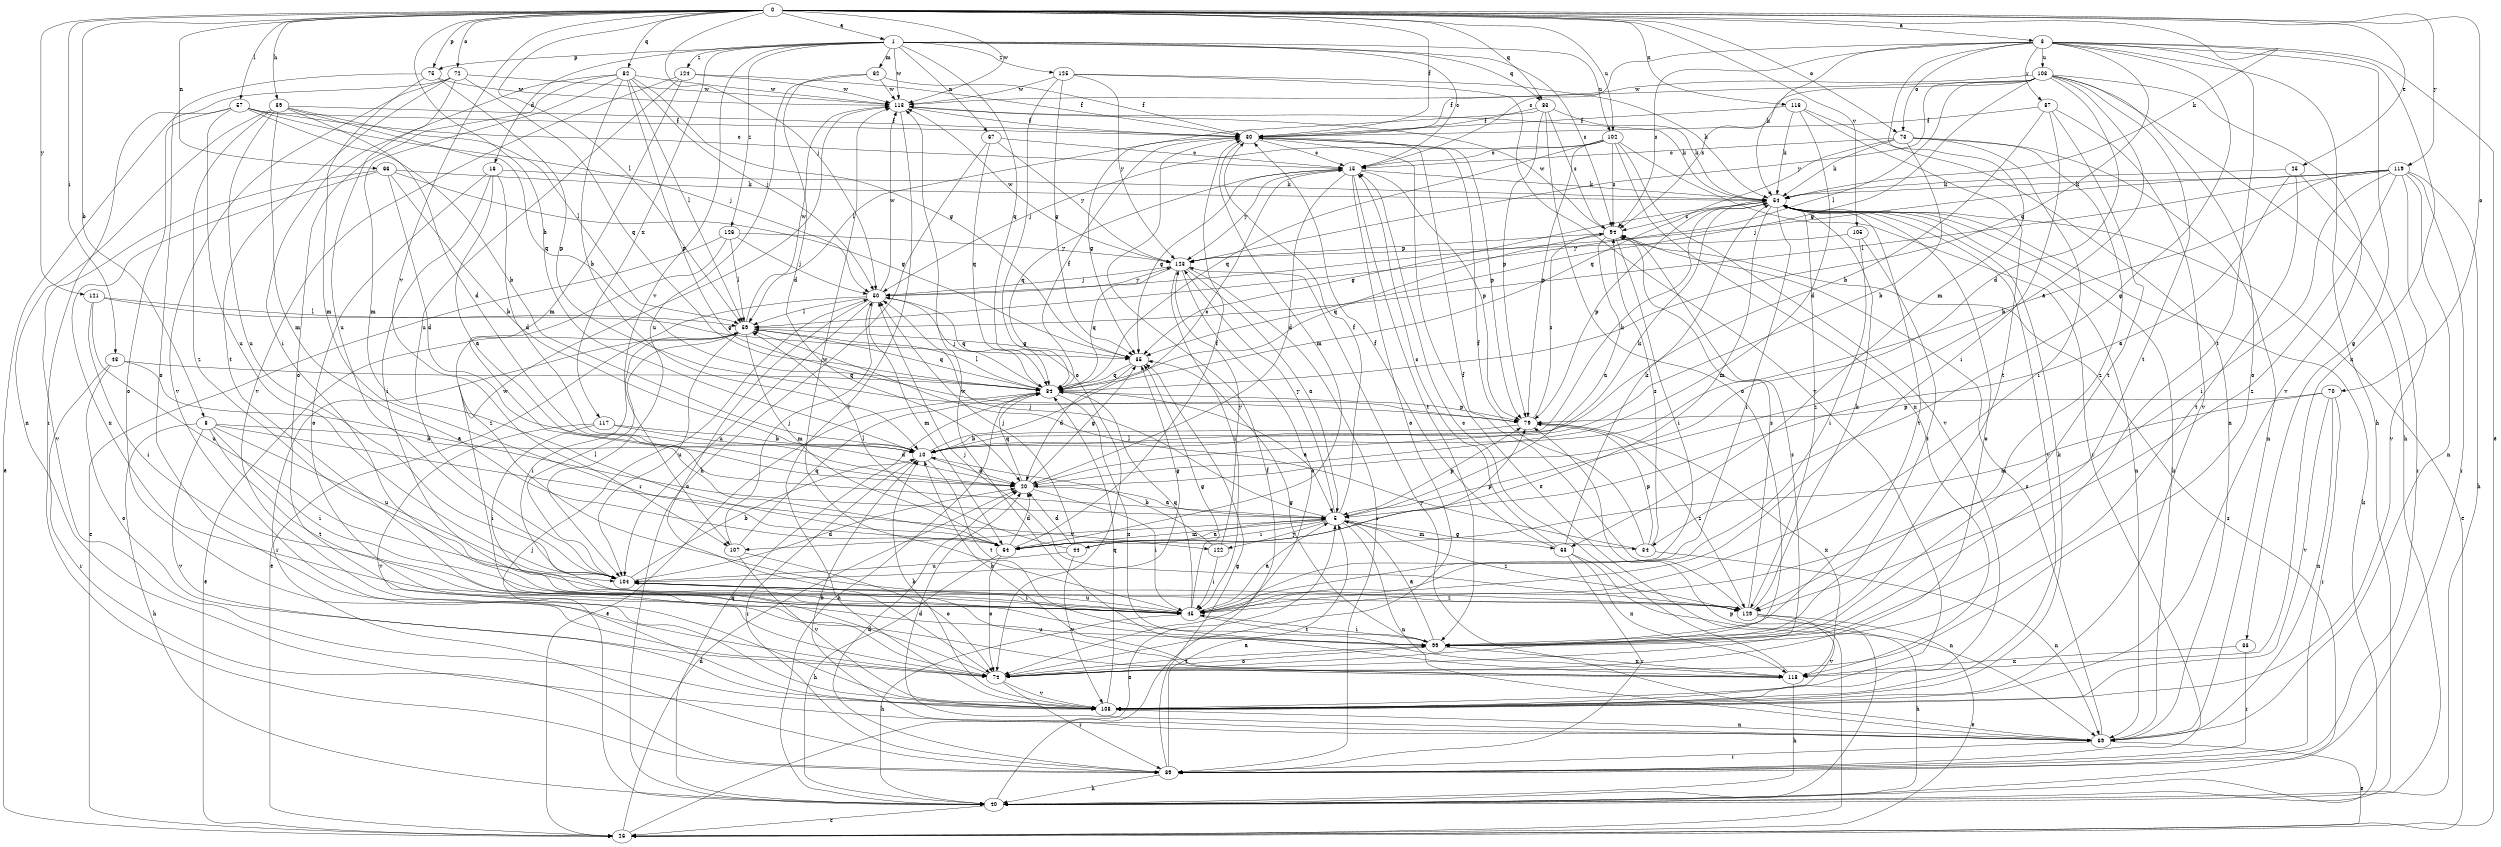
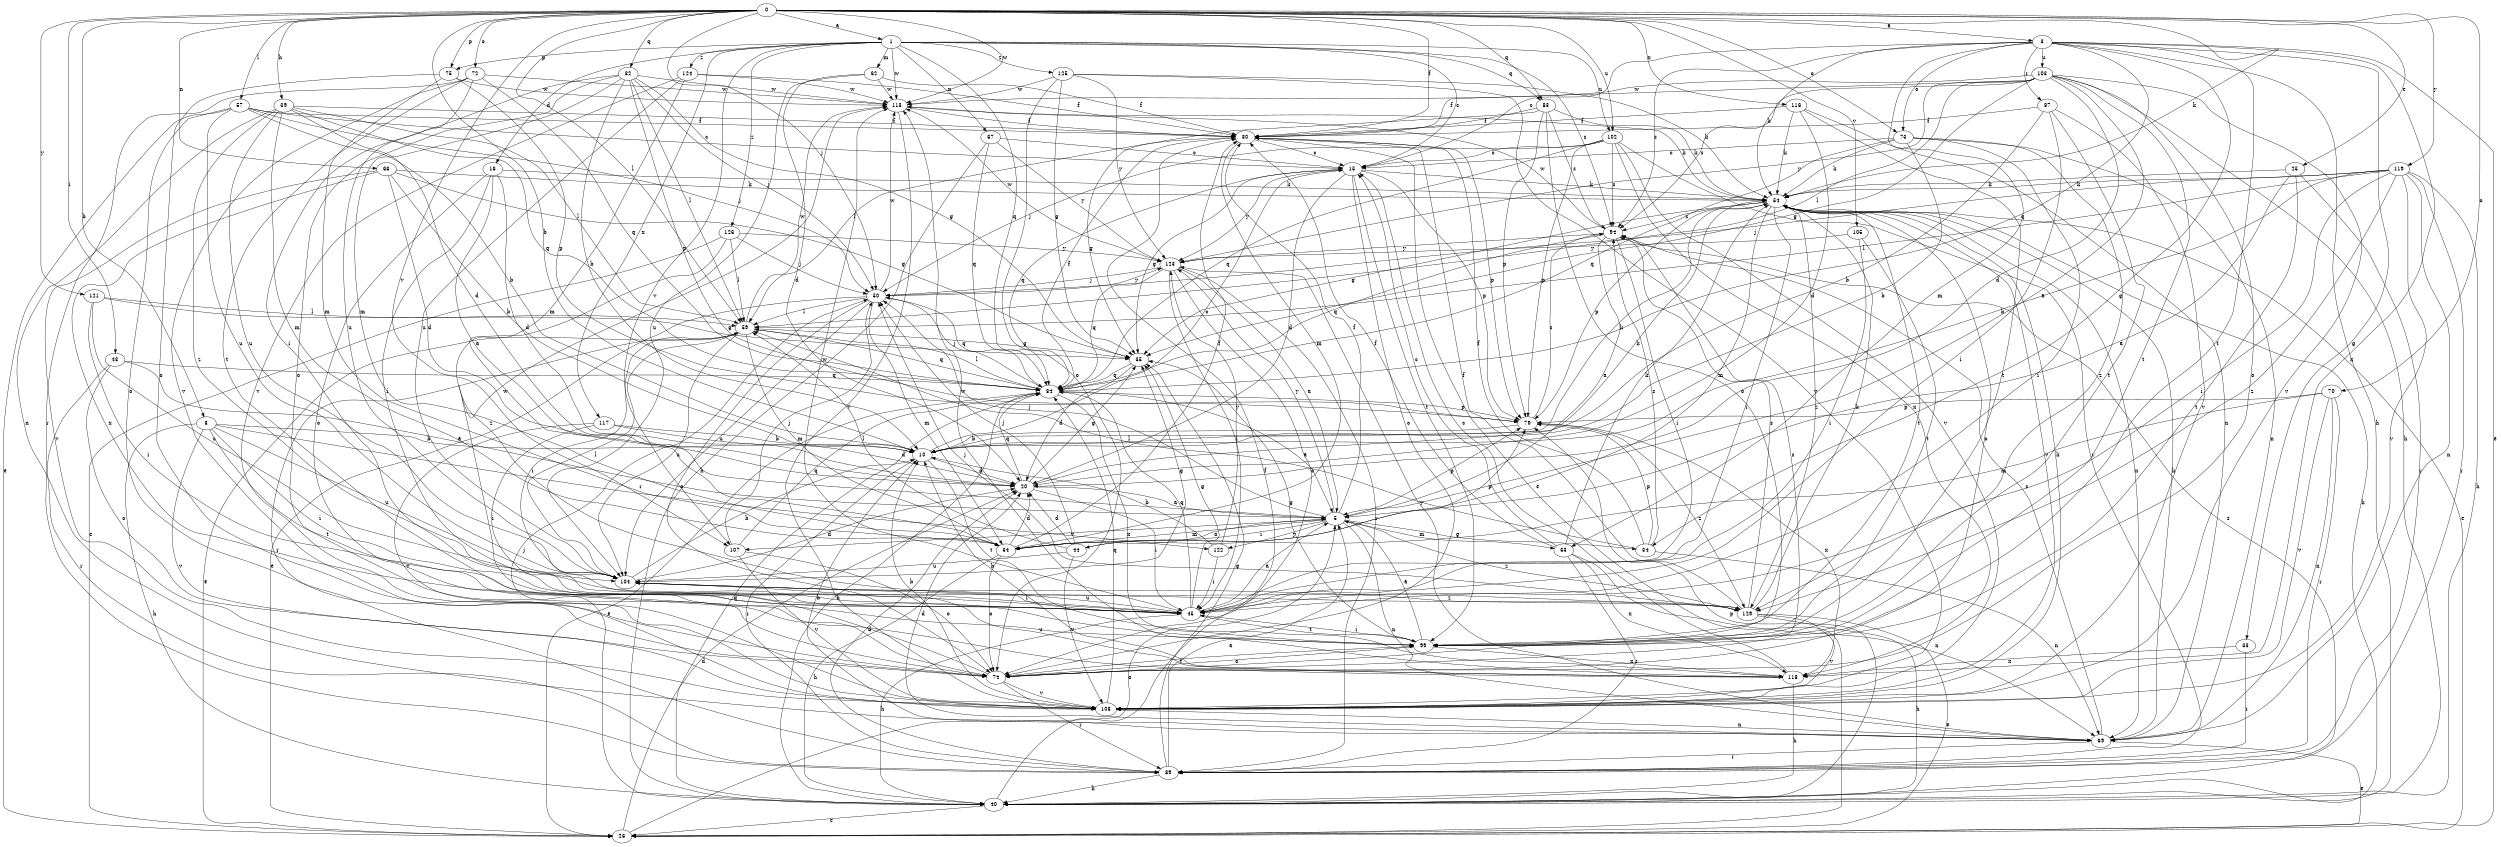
  strict digraph {
    0
    1
    3
    8
    10
    25
    30
    39
    43
    50
    54
    57
    59
    66
    70
    72
    73
    75
    82
    83
    102
    105
    107
    113
    116
    119
    121
    15
    16
    62
    67
    84
    94
    117
    124
    125
    126
    26
    33
    34
    40
    63
    87
    99
    103
    118
    122
    45
    104
    108
    89
    20
    5
    64
    79
    35
    69
    129
    74
    123
    44
    0 -> 1 [label=a]
    0 -> 3 [label=a]
    0 -> 8 [label=b]
    0 -> 10 [label=b]
    0 -> 25 [label=e]
    0 -> 30 [label=f]
    0 -> 39 [label=h]
    0 -> 43 [label=i]
    0 -> 50 [label=j]
    0 -> 54 [label=k]
    0 -> 57 [label=l]
    0 -> 59 [label=l]
    0 -> 66 [label=n]
    0 -> 70 [label=o]
    0 -> 72 [label=o]
    0 -> 73 [label=o]
    0 -> 75 [label=p]
    0 -> 82 [label=q]
    0 -> 83 [label=q]
    0 -> 102 [label=u]
    0 -> 105 [label=v]
    0 -> 107 [label=v]
    0 -> 113 [label=w]
    0 -> 116 [label=x]
    0 -> 119 [label=y]
    0 -> 121 [label=y]
    1 -> 75 [label=p]
    1 -> 83 [label=q]
    1 -> 102 [label=u]
    1 -> 107 [label=v]
    1 -> 113 [label=w]
    1 -> 15 [label=c]
    1 -> 16 [label=d]
    1 -> 62 [label=m]
    1 -> 67 [label=n]
    1 -> 84 [label=q]
    1 -> 94 [label=s]
    1 -> 117 [label=x]
    1 -> 124 [label=z]
    1 -> 125 [label=z]
    1 -> 126 [label=z]
    3 -> 54 [label=k]
    3 -> 73 [label=o]
    3 -> 15 [label=c]
    3 -> 84 [label=q]
    3 -> 94 [label=s]
    3 -> 26 [label=e]
    3 -> 33 [label=g]
    3 -> 34 [label=g]
    3 -> 40 [label=h]
    3 -> 63 [label=m]
    3 -> 87 [label=r]
    3 -> 99 [label=t]
    3 -> 103 [label=u]
    3 -> 118 [label=x]
    8 -> 10 [label=b]
    8 -> 40 [label=h]
    8 -> 99 [label=t]
    8 -> 122 [label=r]
    8 -> 45 [label=i]
    8 -> 104 [label=u]
    8 -> 108 [label=v]
    10 -> 54 [label=k]
    10 -> 15 [label=c]
    10 -> 99 [label=t]
    10 -> 89 [label=r]
    10 -> 20 [label=d]
    25 -> 54 [label=k]
    25 -> 99 [label=t]
    25 -> 89 [label=r]
    25 -> 5 [label=a]
    30 -> 15 [label=c]
    30 -> 26 [label=e]
    30 -> 64 [label=m]
    30 -> 79 [label=p]
    30 -> 35 [label=g]
    39 -> 30 [label=f]
    39 -> 59 [label=l]
    39 -> 84 [label=q]
    39 -> 104 [label=u]
    39 -> 20 [label=d]
    39 -> 64 [label=m]
    39 -> 69 [label=n]
    39 -> 129 [label=z]
    43 -> 84 [label=q]
    43 -> 89 [label=r]
    43 -> 5 [label=a]
    43 -> 74 [label=o]
    50 -> 59 [label=l]
    50 -> 113 [label=w]
    50 -> 84 [label=q]
    50 -> 26 [label=e]
    50 -> 104 [label=u]
    50 -> 64 [label=m]
    50 -> 74 [label=o]
    50 -> 123 [label=y]
    54 -> 94 [label=s]
    54 -> 26 [label=e]
    54 -> 99 [label=t]
    54 -> 45 [label=i]
    54 -> 108 [label=v]
    54 -> 64 [label=m]
    54 -> 79 [label=p]
    54 -> 35 [label=g]
    54 -> 69 [label=n]
    54 -> 129 [label=z]
    54 -> 74 [label=o]
    57 -> 10 [label=b]
    57 -> 30 [label=f]
    57 -> 50 [label=j]
    57 -> 15 [label=c]
    57 -> 26 [label=e]
    57 -> 104 [label=u]
    57 -> 74 [label=o]
    59 -> 113 [label=w]
    59 -> 84 [label=q]
    59 -> 26 [label=e]
    59 -> 45 [label=i]
    59 -> 104 [label=u]
    59 -> 89 [label=r]
    59 -> 64 [label=m]
    59 -> 35 [label=g]
    66 -> 10 [label=b]
    66 -> 54 [label=k]
    66 -> 118 [label=x]
    66 -> 108 [label=v]
    66 -> 20 [label=d]
    66 -> 35 [label=g]
    70 -> 108 [label=v]
    70 -> 89 [label=r]
    70 -> 64 [label=m]
    70 -> 79 [label=p]
    70 -> 69 [label=n]
    72 -> 113 [label=w]
    72 -> 84 [label=q]
    72 -> 99 [label=t]
    72 -> 104 [label=u]
    72 -> 108 [label=v]
    72 -> 89 [label=r]
    73 -> 10 [label=b]
    73 -> 54 [label=k]
    73 -> 15 [label=c]
    73 -> 84 [label=q]
    73 -> 45 [label=i]
    73 -> 69 [label=n]
    73 -> 129 [label=z]
    75 -> 113 [label=w]
    75 -> 64 [label=m]
    75 -> 79 [label=p]
    75 -> 74 [label=o]
    82 -> 10 [label=b]
    82 -> 50 [label=j]
    82 -> 59 [label=l]
    82 -> 113 [label=w]
    82 -> 45 [label=i]
    82 -> 64 [label=m]
    82 -> 79 [label=p]
    82 -> 35 [label=g]
    82 -> 74 [label=o]
    83 -> 30 [label=f]
    83 -> 54 [label=k]
    83 -> 59 [label=l]
    83 -> 94 [label=s]
    83 -> 79 [label=p]
    83 -> 74 [label=o]
    102 -> 50 [label=j]
    102 -> 15 [label=c]
    102 -> 84 [label=q]
    102 -> 94 [label=s]
    102 -> 118 [label=x]
    102 -> 108 [label=v]
    102 -> 89 [label=r]
    102 -> 79 [label=p]
    105 -> 99 [label=t]
    105 -> 45 [label=i]
    105 -> 123 [label=y]
    107 -> 50 [label=j]
    107 -> 84 [label=q]
    107 -> 108 [label=v]
    107 -> 74 [label=o]
    113 -> 30 [label=f]
    113 -> 54 [label=k]
    113 -> 108 [label=v]
    116 -> 30 [label=f]
    116 -> 54 [label=k]
    116 -> 99 [label=t]
    116 -> 20 [label=d]
    116 -> 69 [label=n]
    119 -> 10 [label=b]
    119 -> 50 [label=j]
    119 -> 54 [label=k]
    119 -> 59 [label=l]
    119 -> 40 [label=h]
    119 -> 45 [label=i]
    119 -> 108 [label=v]
    119 -> 89 [label=r]
    119 -> 69 [label=n]
    119 -> 129 [label=z]
    121 -> 59 [label=l]
    121 -> 45 [label=i]
    121 -> 104 [label=u]
    121 -> 35 [label=g]
    15 -> 54 [label=k]
    15 -> 84 [label=q]
    15 -> 99 [label=t]
    15 -> 20 [label=d]
    15 -> 79 [label=p]
    15 -> 35 [label=g]
    15 -> 74 [label=o]
    15 -> 123 [label=y]
    16 -> 54 [label=k]
    16 -> 45 [label=i]
    16 -> 20 [label=d]
    16 -> 5 [label=a]
    16 -> 74 [label=o]
    62 -> 30 [label=f]
    62 -> 113 [label=w]
    62 -> 104 [label=u]
    62 -> 20 [label=d]
    67 -> 15 [label=c]
    67 -> 84 [label=q]
    67 -> 40 [label=h]
    67 -> 123 [label=y]
    84 -> 30 [label=f]
    84 -> 50 [label=j]
    84 -> 59 [label=l]
    84 -> 26 [label=e]
    84 -> 40 [label=h]
    84 -> 118 [label=x]
    84 -> 5 [label=a]
    84 -> 79 [label=p]
    94 -> 113 [label=w]
    94 -> 84 [label=q]
    94 -> 45 [label=i]
    94 -> 5 [label=a]
-   94 -> 123 [label=p]
+   94 -> 123 [label=y]
    117 -> 10 [label=b]
    117 -> 45 [label=i]
    117 -> 108 [label=v]
    117 -> 20 [label=d]
    124 -> 30 [label=f]
    124 -> 113 [label=w]
    124 -> 104 [label=u]
    124 -> 108 [label=v]
    124 -> 64 [label=m]
    125 -> 54 [label=k]
    125 -> 113 [label=w]
    125 -> 108 [label=v]
    125 -> 35 [label=g]
    125 -> 74 [label=o]
    125 -> 123 [label=y]
    126 -> 50 [label=j]
    126 -> 59 [label=l]
    126 -> 26 [label=e]
    126 -> 129 [label=z]
    126 -> 123 [label=y]
    26 -> 20 [label=d]
    26 -> 5 [label=a]
    33 -> 118 [label=x]
    33 -> 89 [label=r]
    34 -> 30 [label=f]
    34 -> 59 [label=l]
    34 -> 94 [label=s]
    34 -> 79 [label=p]
    34 -> 69 [label=n]
    40 -> 30 [label=f]
    40 -> 50 [label=j]
    40 -> 54 [label=k]
    40 -> 84 [label=q]
    40 -> 94 [label=s]
    40 -> 26 [label=e]
    40 -> 79 [label=p]
    63 -> 30 [label=f]
    63 -> 54 [label=k]
    63 -> 15 [label=c]
    63 -> 118 [label=x]
    63 -> 89 [label=r]
    63 -> 69 [label=n]
    87 -> 10 [label=b]
    87 -> 30 [label=f]
    87 -> 99 [label=t]
    87 -> 45 [label=i]
    87 -> 108 [label=v]
    99 -> 118 [label=x]
    99 -> 45 [label=i]
    99 -> 5 [label=a]
    99 -> 35 [label=g]
    99 -> 74 [label=o]
    103 -> 30 [label=f]
    103 -> 59 [label=l]
    103 -> 113 [label=w]
    103 -> 94 [label=s]
    103 -> 40 [label=h]
    103 -> 99 [label=t]
    103 -> 108 [label=v]
    103 -> 20 [label=d]
    103 -> 5 [label=a]
    103 -> 35 [label=g]
    103 -> 74 [label=o]
    103 -> 123 [label=y]
    118 -> 10 [label=b]
    118 -> 113 [label=w]
    118 -> 15 [label=c]
    118 -> 40 [label=h]
    118 -> 104 [label=u]
    122 -> 10 [label=b]
    122 -> 45 [label=i]
    122 -> 123 [label=y]
    45 -> 113 [label=w]
    45 -> 84 [label=q]
    45 -> 40 [label=h]
    45 -> 99 [label=t]
    45 -> 104 [label=u]
    45 -> 5 [label=a]
    45 -> 35 [label=g]
    104 -> 10 [label=b]
    104 -> 59 [label=l]
    104 -> 45 [label=i]
    104 -> 20 [label=d]
    104 -> 35 [label=g]
    104 -> 129 [label=z]
    108 -> 10 [label=b]
    108 -> 54 [label=k]
    108 -> 84 [label=q]
    108 -> 69 [label=n]
    89 -> 40 [label=h]
    89 -> 20 [label=d]
    89 -> 5 [label=a]
    89 -> 35 [label=g]
    20 -> 54 [label=k]
    20 -> 84 [label=q]
    20 -> 45 [label=i]
    20 -> 5 [label=a]
    20 -> 35 [label=g]
    5 -> 30 [label=f]
    5 -> 50 [label=j]
    5 -> 107 [label=v]
    5 -> 34 [label=g]
    5 -> 63 [label=m]
    5 -> 122 [label=y]
    5 -> 64 [label=m]
    5 -> 79 [label=p]
    5 -> 69 [label=n]
    5 -> 129 [label=z]
    5 -> 123 [label=y]
    5 -> 44 [label=i]
    64 -> 30 [label=f]
    64 -> 40 [label=h]
    64 -> 20 [label=d]
    64 -> 5 [label=a]
    64 -> 74 [label=o]
    79 -> 10 [label=b]
    79 -> 94 [label=s]
    79 -> 118 [label=x]
    79 -> 129 [label=z]
    35 -> 84 [label=q]
    35 -> 20 [label=d]
    69 -> 10 [label=b]
    69 -> 54 [label=k]
    69 -> 94 [label=s]
    69 -> 26 [label=e]
    69 -> 89 [label=r]
    69 -> 20 [label=d]
    69 -> 123 [label=y]
    129 -> 30 [label=f]
    129 -> 50 [label=j]
    129 -> 54 [label=k]
    129 -> 94 [label=s]
    129 -> 26 [label=e]
    129 -> 40 [label=h]
    129 -> 108 [label=v]
    74 -> 113 [label=w]
    74 -> 94 [label=s]
    74 -> 99 [label=t]
    74 -> 108 [label=v]
    74 -> 89 [label=r]
    123 -> 50 [label=j]
    123 -> 113 [label=w]
    123 -> 84 [label=q]
    123 -> 45 [label=i]
    123 -> 89 [label=r]
    123 -> 5 [label=a]
    123 -> 74 [label=o]
    44 -> 50 [label=j]
    44 -> 59 [label=l]
    44 -> 104 [label=u]
    44 -> 108 [label=v]
    44 -> 20 [label=d]
    44 -> 79 [label=p]
  }
